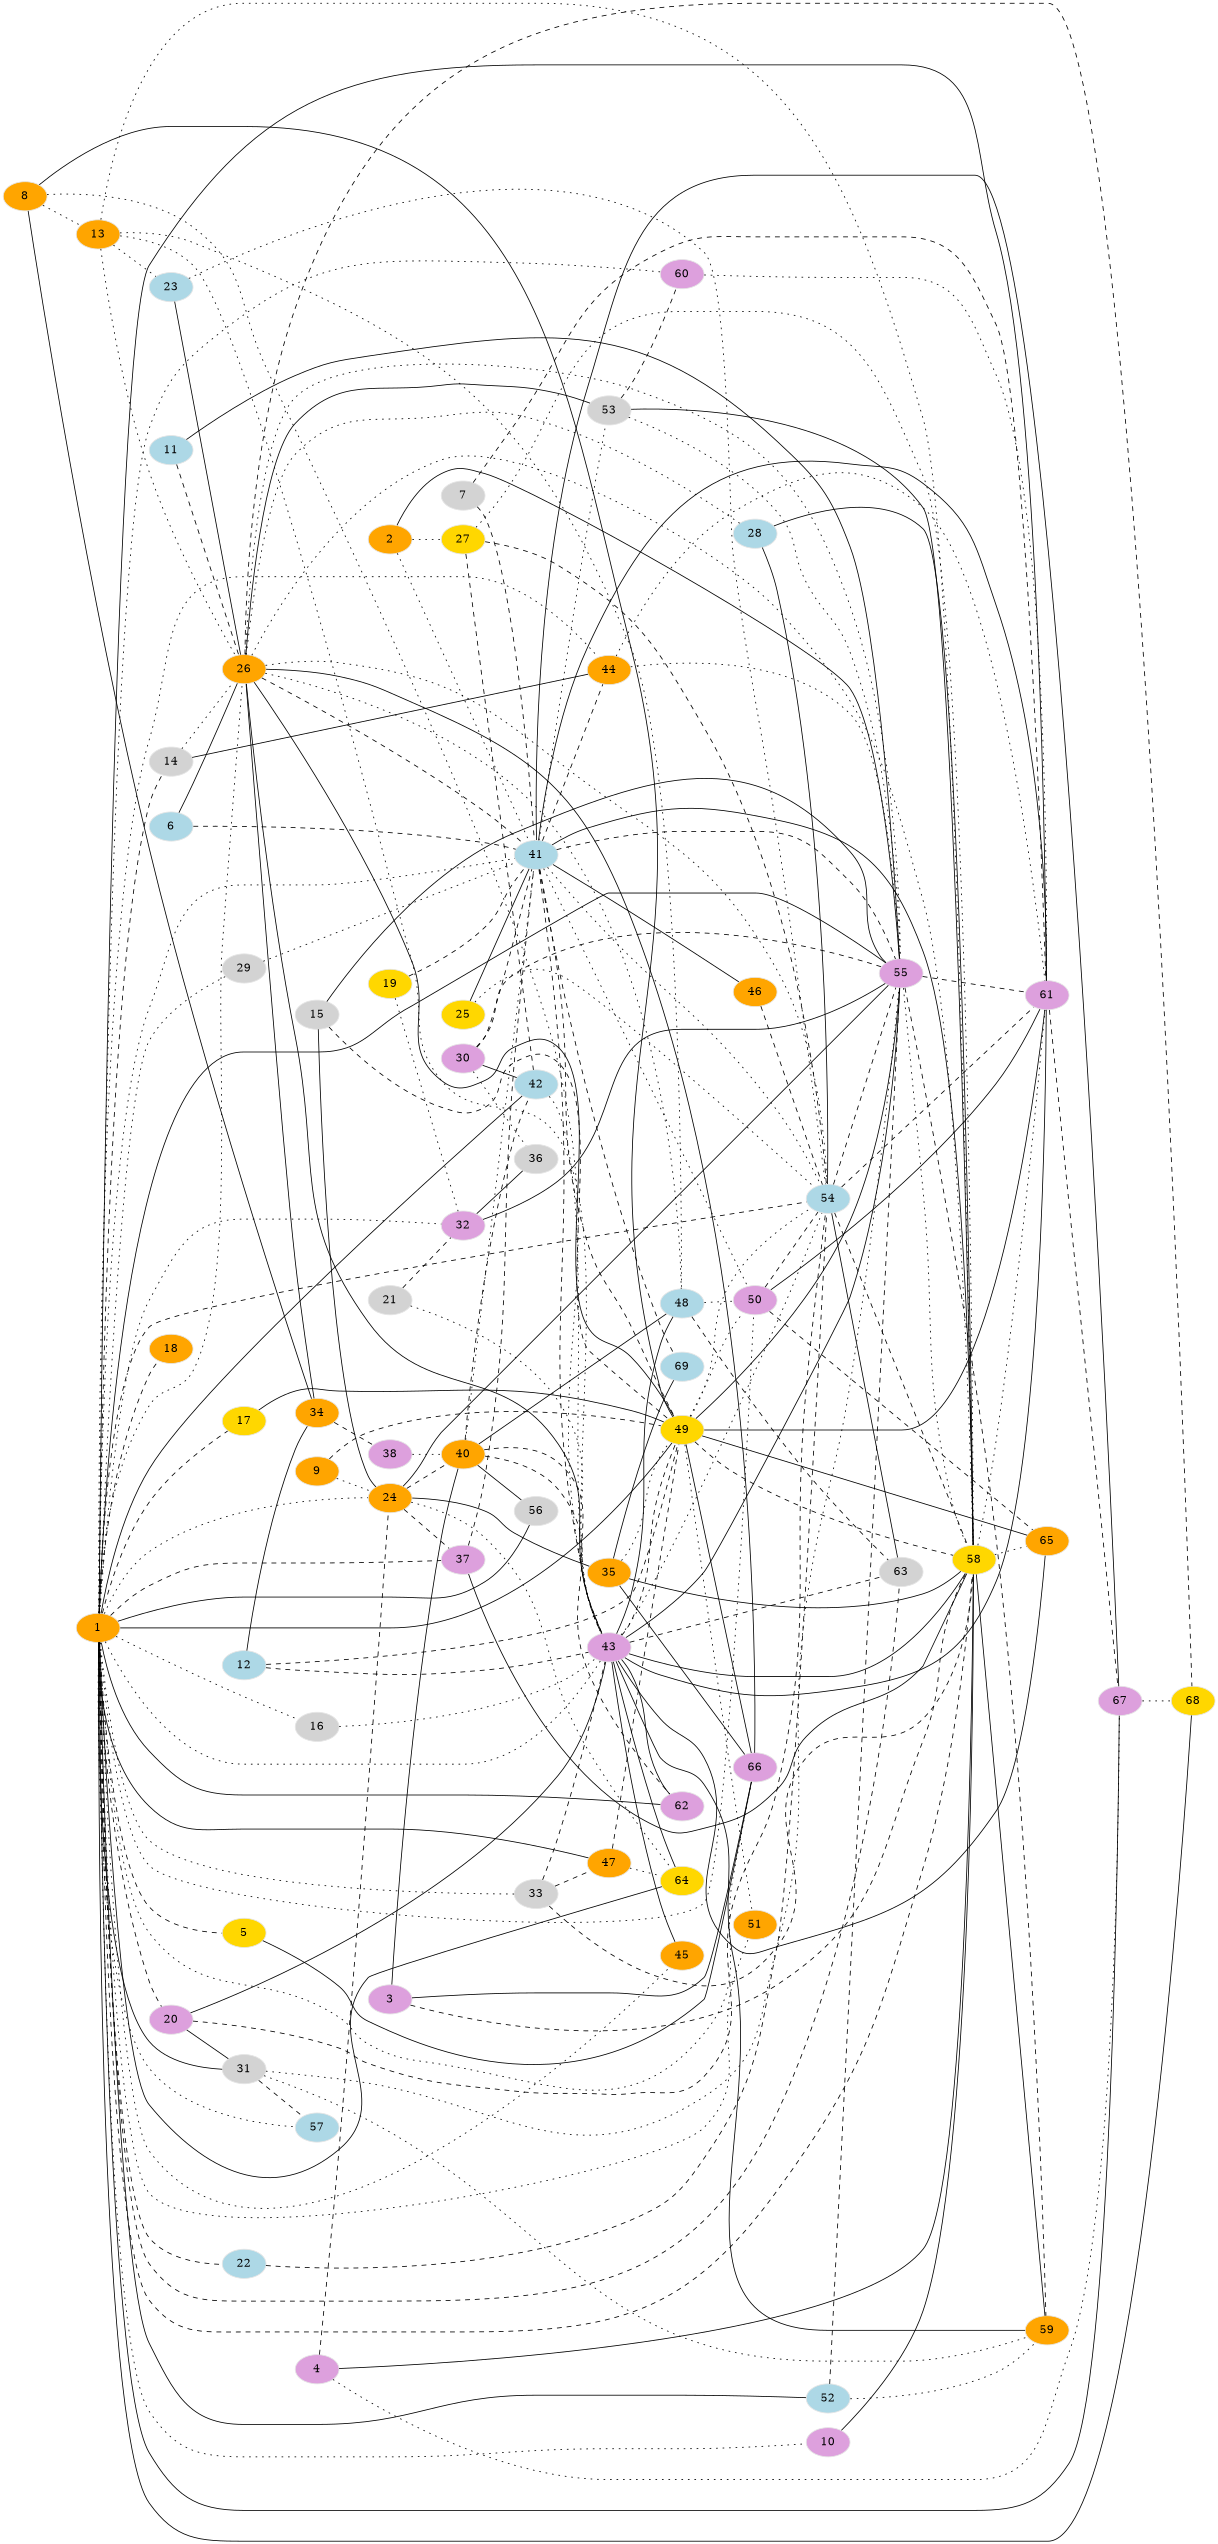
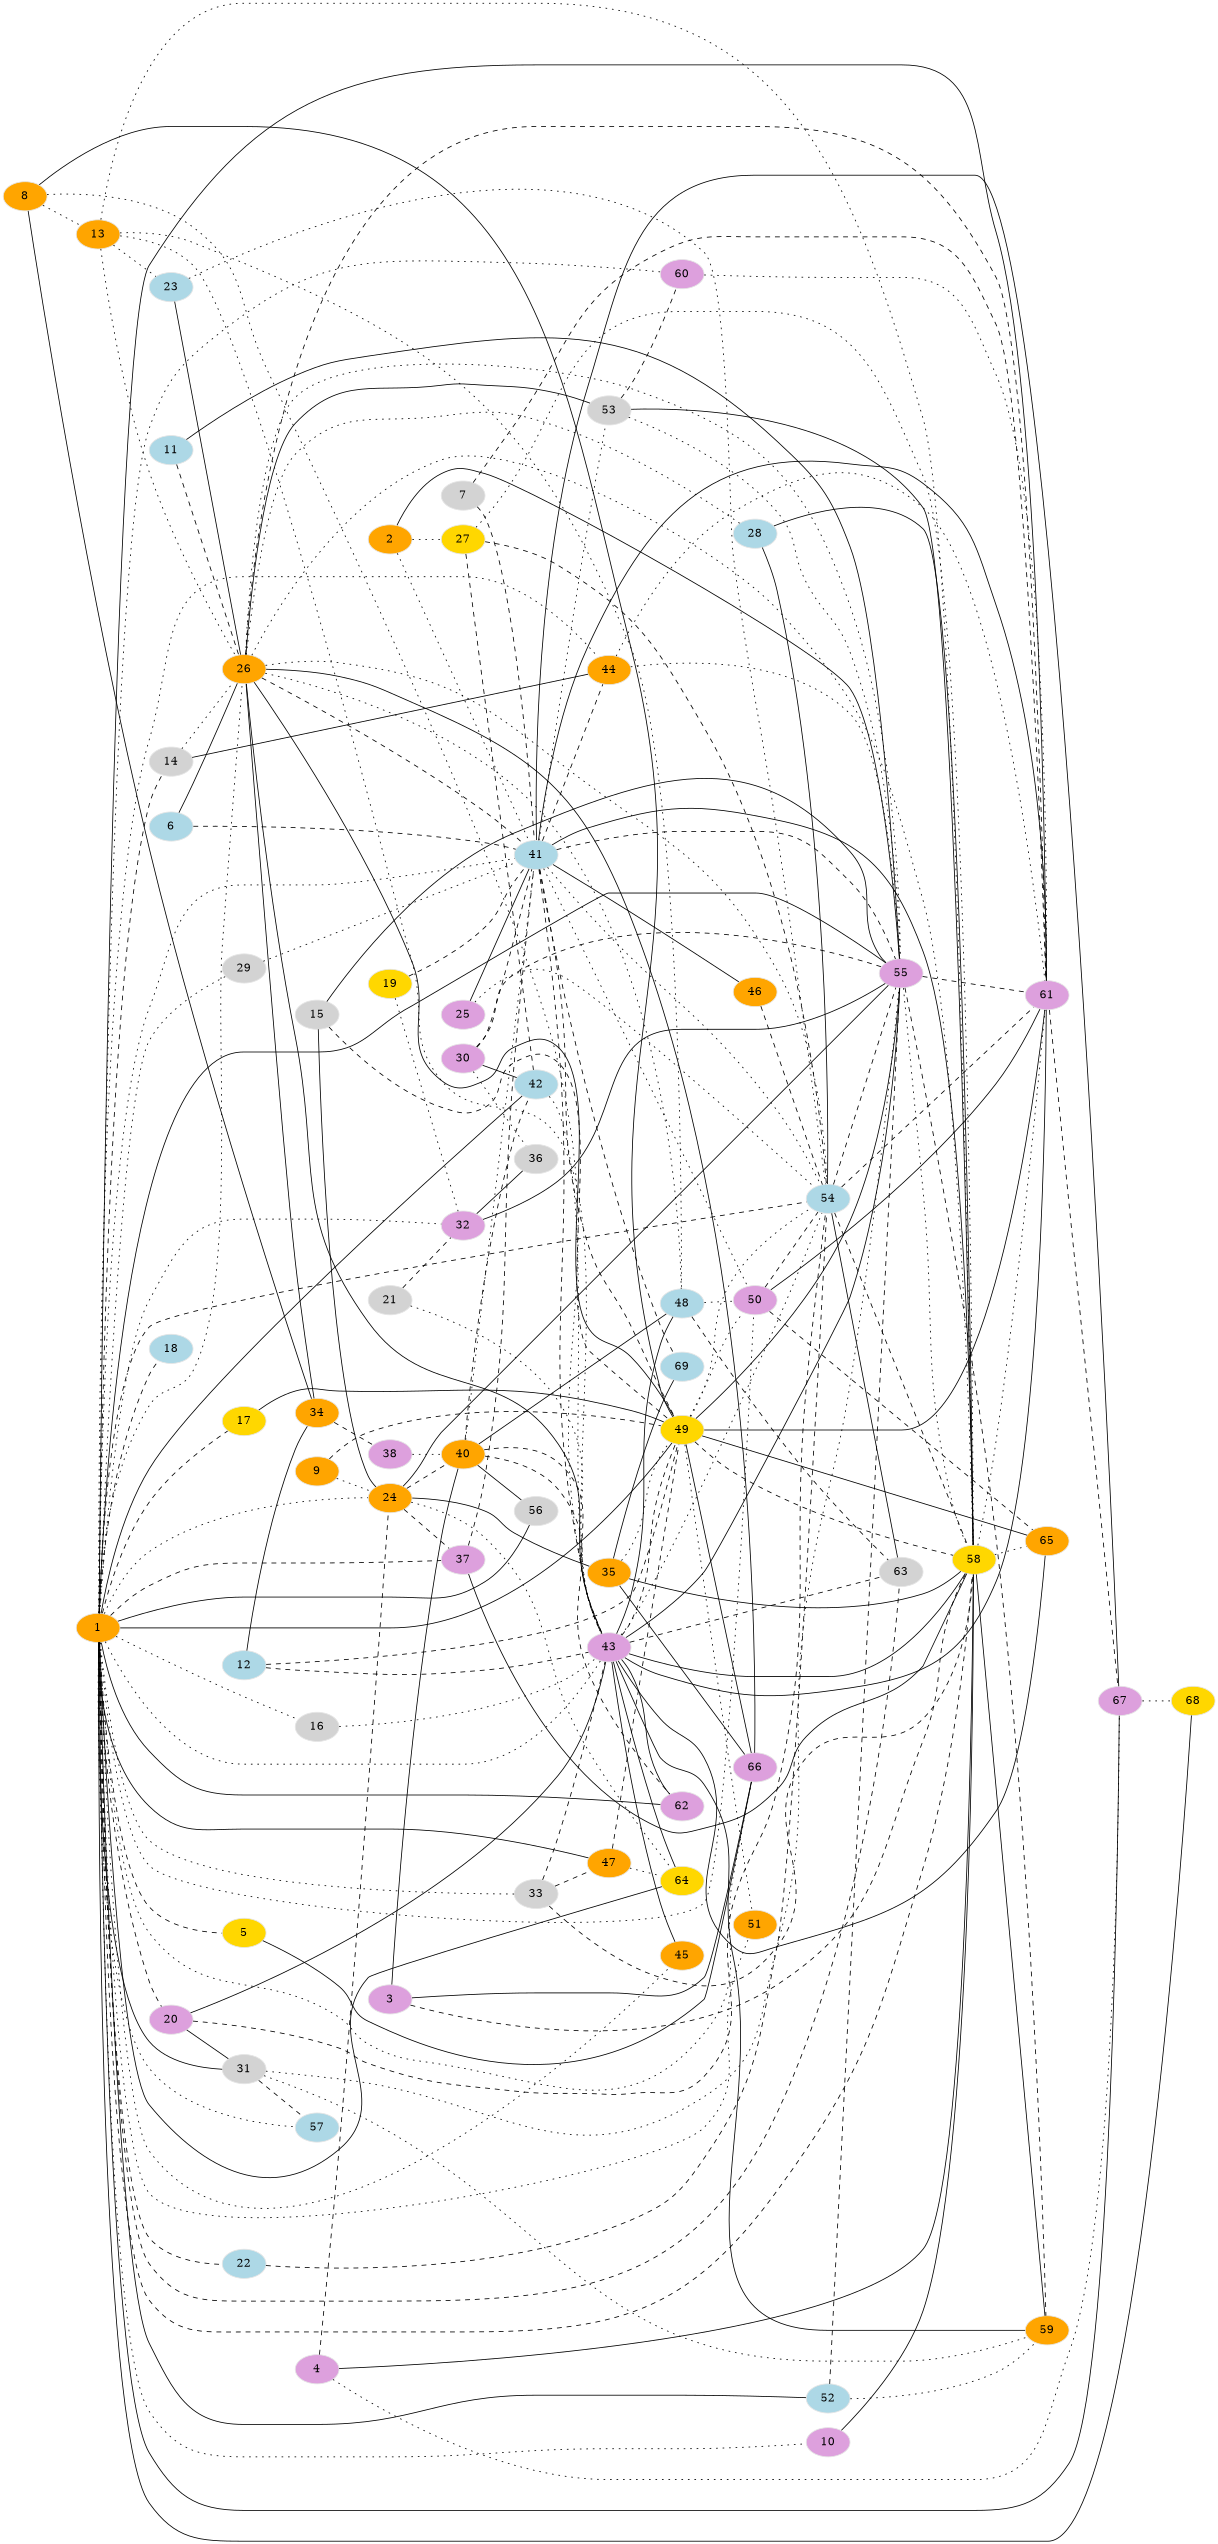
  graph {
    rankdir=LR
    node [color=gray90 fillcolor=orange style=filled]
    edge [style=solid weight=1.0]
    1
    5 [fillcolor=gold]
    10 [fillcolor=plum]
    14 [fillcolor=lightgrey]
    16 [fillcolor=lightgrey]
    17 [fillcolor=gold]
-   18
+   18 [fillcolor=lightblue]
    20 [fillcolor=plum]
    22 [fillcolor=lightblue]
    24
    26
    29 [fillcolor=lightgrey]
    31 [fillcolor=lightgrey]
    32 [fillcolor=plum]
    33 [fillcolor=lightgrey]
    37 [fillcolor=plum]
    41 [fillcolor=lightblue]
    42 [fillcolor=lightblue]
    43 [fillcolor=plum]
    44
    45
    47
    49 [fillcolor=gold]
    50 [fillcolor=plum]
    51
    52 [fillcolor=lightblue]
    54 [fillcolor=lightblue]
    55 [fillcolor=plum]
    56 [fillcolor=lightgrey]
    57 [fillcolor=lightblue]
    58 [fillcolor=gold]
    60 [fillcolor=plum]
    61 [fillcolor=plum]
    62 [fillcolor=plum]
    63 [fillcolor=lightgrey]
    64 [fillcolor=gold]
    66 [fillcolor=plum]
    67 [fillcolor=plum]
    68 [fillcolor=gold]
    40
    35
    34
    48 [fillcolor=lightblue]
    28 [fillcolor=lightblue]
    53 [fillcolor=lightgrey]
    59
    36 [fillcolor=lightgrey]
    69 [fillcolor=lightblue]
    46
    65
    2
    27 [fillcolor=gold]
    3 [fillcolor=plum]
    4 [fillcolor=plum]
    6 [fillcolor=lightblue]
    7 [fillcolor=lightgrey]
    8
    13
    23 [fillcolor=lightblue]
    38 [fillcolor=plum]
    9
    11 [fillcolor=lightblue]
    12 [fillcolor=lightblue]
    15 [fillcolor=lightgrey]
    19 [fillcolor=gold]
    21 [fillcolor=lightgrey]
-   25 [fillcolor=gold]
+   25 [fillcolor=plum]
    30 [fillcolor=plum]
    1 -- 5 [style=dashed]
    1 -- 10 [style=dotted]
    1 -- 14 [style=dashed]
    1 -- 16 [style=dotted]
    1 -- 17 [style=dashed]
    1 -- 18 [style=dashed]
    1 -- 20 [style=dashed]
    1 -- 22 [style=dashed]
    1 -- 24 [style=dotted]
    1 -- 26 [style=dotted weight=4.0]
    1 -- 29 [style=dotted]
    1 -- 31
    1 -- 32 [style=dotted weight=2.0]
    1 -- 33 [style=dotted]
    1 -- 37 [style=dashed]
    1 -- 41 [style=dotted weight=2.0]
    1 -- 42
    1 -- 43 [style=dotted weight=3.0]
    1 -- 44 [style=dotted weight=2.0]
    1 -- 45 [style=dotted]
    1 -- 47
    1 -- 49 [weight=2.0]
    1 -- 50 [style=dotted]
    1 -- 51 [style=dotted]
    1 -- 52
    1 -- 54 [style=dashed weight=2.0]
    1 -- 55 [weight=3.0]
    1 -- 56
    1 -- 57 [style=dotted weight=2.0]
    1 -- 58 [style=dashed weight=4.0]
    1 -- 60 [style=dotted]
    1 -- 61 [weight=2.0]
    1 -- 62
    1 -- 63 [style=dashed]
    1 -- 64
    1 -- 66 [style=dotted]
    1 -- 67
    1 -- 68
    5 -- 66
    10 -- 58
    14 -- 26 [style=dotted]
    14 -- 44
    16 -- 43 [style=dotted]
    17 -- 49
    20 -- 31
    20 -- 43
    20 -- 54 [style=dashed]
    22 -- 54 [style=dashed]
    24 -- 37 [style=dashed]
    24 -- 55
    24 -- 64 [style=dotted]
    24 -- 40 [style=dashed]
    24 -- 35
    26 -- 41 [style=dashed weight=2.0]
    26 -- 43
    26 -- 49
    26 -- 54 [style=dotted]
    26 -- 55 [style=dotted]
    26 -- 58 [style=dotted]
-   26 -- 68 [style=dashed]
+   26 -- 61 [style=dashed]
    26 -- 66
    26 -- 34
    26 -- 48 [style=dotted]
    26 -- 28 [style=dotted]
    26 -- 53
    29 -- 41 [style=dotted]
    31 -- 55 [style=dotted]
    31 -- 57 [style=dashed]
    31 -- 59 [style=dotted]
    32 -- 55
    32 -- 36
    33 -- 43 [style=dashed]
    33 -- 47 [style=dashed]
    33 -- 58 [style=dashed]
    37 -- 41 [style=dashed]
    37 -- 58
    41 -- 43 [style=dashed]
    41 -- 44 [style=dashed]
    41 -- 49 [style=dashed]
    41 -- 50 [style=dotted]
    41 -- 54 [style=dotted]
    41 -- 55 [style=dashed]
    41 -- 58
    41 -- 61
    41 -- 67
    41 -- 53 [style=dotted]
    41 -- 69 [style=dashed]
    41 -- 46
    42 -- 43 [style=dotted]
    43 -- 45
    43 -- 49 [style=dashed weight=2.0]
    43 -- 54 [style=dotted weight=2.0]
    43 -- 55
    43 -- 58
    43 -- 61 [weight=2.0]
    43 -- 62
    43 -- 63 [style=dashed]
    43 -- 64
    43 -- 48
    43 -- 59
    43 -- 65
    44 -- 55 [style=dotted]
    44 -- 61 [style=dotted]
    47 -- 49 [style=dashed weight=2.0]
    47 -- 64 [style=dotted]
    49 -- 50 [style=dotted]
    49 -- 51 [style=dotted]
    49 -- 54 [style=dotted weight=4.0]
    49 -- 55
    49 -- 58 [style=dashed]
    49 -- 61
    49 -- 66
    49 -- 65
    50 -- 54 [style=dashed]
    50 -- 61
    50 -- 65 [style=dashed]
    52 -- 55 [style=dashed]
    52 -- 59 [style=dotted]
    54 -- 55 [style=dashed]
    54 -- 58 [style=dashed]
    54 -- 61 [style=dashed]
    54 -- 63
    55 -- 58 [style=dotted weight=2.0]
    55 -- 61 [style=dashed]
    55 -- 59 [style=dashed]
    58 -- 61 [style=dotted weight=2.0]
    58 -- 59
    58 -- 65 [style=dotted]
    60 -- 61 [style=dotted]
    61 -- 67 [style=dashed]
    67 -- 68 [style=dotted]
    40 -- 41 [style=dotted]
    40 -- 42 [style=dashed]
    40 -- 43 [style=dashed]
    40 -- 56
    40 -- 62 [style=dashed]
    40 -- 48
    35 -- 49 [style=dotted]
    35 -- 58
    35 -- 66
    35 -- 69
    34 -- 38 [style=dashed]
    48 -- 50 [style=dotted]
    48 -- 63 [style=dashed]
    28 -- 54
    28 -- 58
    53 -- 55 [style=dotted]
    53 -- 58
    53 -- 60 [style=dashed weight=2.0]
    46 -- 54 [style=dashed]
    2 -- 41 [style=dotted]
    2 -- 55
    2 -- 27 [style=dotted]
    27 -- 42 [style=dashed]
    27 -- 54 [style=dashed]
    27 -- 58 [style=dotted]
    3 -- 58 [style=dashed]
    3 -- 66
    3 -- 40
    4 -- 24 [style=dashed]
    4 -- 58
    4 -- 67 [style=dotted]
    6 -- 26
    6 -- 41 [style=dashed]
    7 -- 41 [style=dashed]
    7 -- 61 [style=dashed]
    8 -- 43 [style=dotted]
    8 -- 49
    8 -- 34
    8 -- 13 [style=dotted]
    13 -- 26 [style=dotted]
    13 -- 43 [style=dotted]
    13 -- 58 [style=dotted]
    13 -- 48 [style=dotted]
    13 -- 23 [style=dotted]
    23 -- 26
    23 -- 54 [style=dotted]
    38 -- 40 [style=dotted]
    9 -- 24 [style=dotted]
    9 -- 49 [style=dashed]
    11 -- 26 [style=dashed]
    11 -- 55
    12 -- 43 [style=dashed]
    12 -- 49 [style=dashed]
    12 -- 34
    15 -- 24
    15 -- 49 [style=dashed]
    15 -- 55
    19 -- 32 [style=dotted]
    19 -- 41 [style=dashed]
    21 -- 32 [style=dashed]
    21 -- 43 [style=dotted]
    25 -- 41
    25 -- 54 [style=dotted]
    30 -- 41 [style=dashed weight=2.0]
    30 -- 42 [weight=2.0]
    30 -- 55 [style=dashed]
    30 -- 36 [style=dotted]
  }
